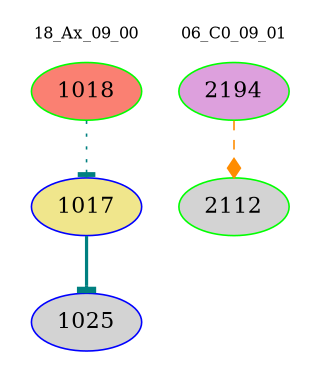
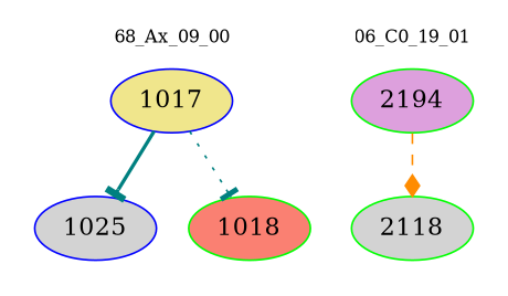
  digraph {
    node [color=green fillcolor=lightgrey style=filled]
    edge [arrowhead=tee color=teal]
    n1 [color=blue fillcolor=khaki label=1017]
    n2 [color=blue label=1025]
    n3 [fillcolor=salmon label=1018]
    n4 [fillcolor=plum label=2194]
-   n5 [label=2112]
+   n5 [label=2118]
    subgraph cluster_1 {
      color=white
      fontsize=10
-     label="18_Ax_09_00"
+     label="68_Ax_09_00"
      n1
      n2
      n3
    }
    subgraph cluster_2 {
      color=white
      fontsize=10
-     label="06_C0_09_01"
+     label="06_C0_19_01"
      n4
      n5
    }
    n1 -> n2 [style=bold]
-   n3 -> n1 [style=dotted]
+   n1 -> n3 [style=dotted]
    n4 -> n5 [arrowhead=diamond color=darkorange style=dashed]
  }
